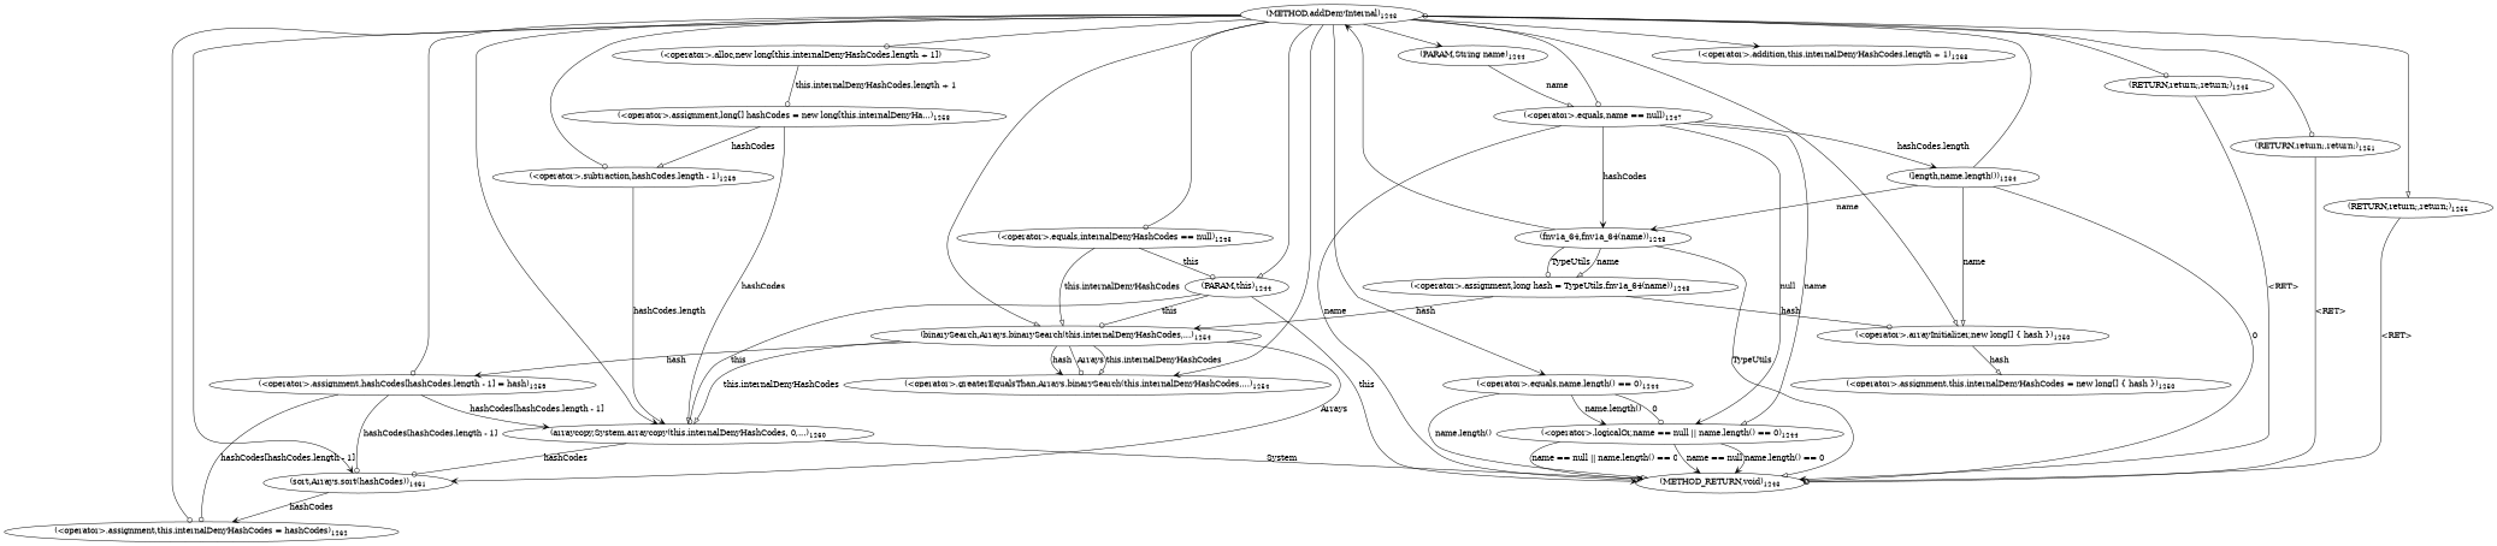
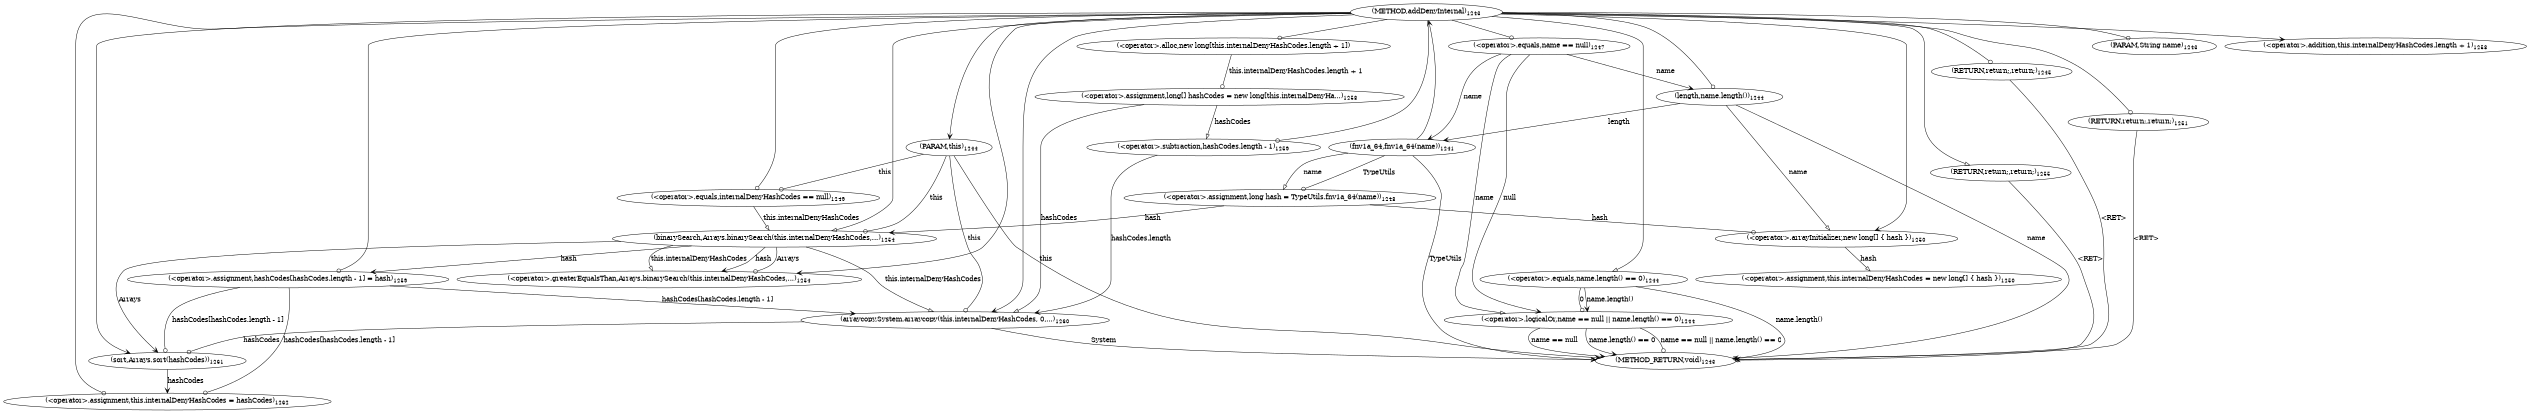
  digraph {
    edge [arrowhead=vee]
    n1 [label=<(METHOD,addDenyInternal)<SUB>1243</SUB>>]
    n2 [label=<(PARAM,this)<SUB>1244</SUB>>]
-   n3 [label=<(PARAM,String name)<SUB>1244</SUB>>]
+   n3 [label=<(PARAM,String name)<SUB>1243</SUB>>]
    n4 [label=<(&lt;operator&gt;.assignment,hashCodes[hashCodes.length - 1] = hash)<SUB>1259</SUB>>]
    n5 [label=<(arraycopy,System.arraycopy(this.internalDenyHashCodes, 0,...)<SUB>1260</SUB>>]
-   n6 [label=<(sort,Arrays.sort(hashCodes))<SUB>1461</SUB>>]
+   n6 [label=<(sort,Arrays.sort(hashCodes))<SUB>1261</SUB>>]
    n7 [label=<(&lt;operator&gt;.assignment,this.internalDenyHashCodes = hashCodes)<SUB>1262</SUB>>]
-   n8 [label=<(&lt;operator&gt;.equals,internalDenyHashCodes == null)<SUB>1243</SUB>>]
+   n8 [label=<(&lt;operator&gt;.equals,internalDenyHashCodes == null)<SUB>1249</SUB>>]
    n9 [label=<(&lt;operator&gt;.greaterEqualsThan,Arrays.binarySearch(this.internalDenyHashCodes,...)<SUB>1254</SUB>>]
    n10 [label=<(RETURN,return;,return;)<SUB>1245</SUB>>]
    n11 [label=<(RETURN,return;,return;)<SUB>1251</SUB>>]
    n12 [label=<(RETURN,return;,return;)<SUB>1255</SUB>>]
    n13 [label=<(&lt;operator&gt;.alloc,new long[this.internalDenyHashCodes.length + 1])>]
    n14 [label=<(&lt;operator&gt;.equals,name == null)<SUB>1247</SUB>>]
    n15 [label=<(&lt;operator&gt;.equals,name.length() == 0)<SUB>1244</SUB>>]
    n16 [label=<(binarySearch,Arrays.binarySearch(this.internalDenyHashCodes,...)<SUB>1254</SUB>>]
-   n17 [label=<(&lt;operator&gt;.addition,this.internalDenyHashCodes.length + 1)<SUB>1268</SUB>>]
+   n17 [label=<(&lt;operator&gt;.addition,this.internalDenyHashCodes.length + 1)<SUB>1258</SUB>>]
    n18 [label=<(&lt;operator&gt;.subtraction,hashCodes.length - 1)<SUB>1259</SUB>>]
-   n19 [label=<(length,name.length())<SUB>1234</SUB>>]
+   n19 [label=<(length,name.length())<SUB>1244</SUB>>]
    n20 [label=<(&lt;operator&gt;.arrayInitializer,new long[] { hash })<SUB>1250</SUB>>]
    n21 [label=<(METHOD_RETURN,void)<SUB>1243</SUB>>]
-   n22 [label=<(fnv1a_64,fnv1a_64(name))<SUB>1248</SUB>>]
+   n22 [label=<(fnv1a_64,fnv1a_64(name))<SUB>1241</SUB>>]
    n23 [label=<(&lt;operator&gt;.assignment,long hash = TypeUtils.fnv1a_64(name))<SUB>1248</SUB>>]
    n24 [label=<(&lt;operator&gt;.assignment,long[] hashCodes = new long[this.internalDenyHa...)<SUB>1258</SUB>>]
    n25 [label=<(&lt;operator&gt;.logicalOr,name == null || name.length() == 0)<SUB>1244</SUB>>]
    n26 [label=<(&lt;operator&gt;.assignment,this.internalDenyHashCodes = new long[] { hash })<SUB>1250</SUB>>]
-   n1 -> n2 [arrowhead=onormal]
-   n1 -> n3
+   n1 -> n2
+   n1 -> n3 [arrowhead=odot]
    n1 -> n4 [arrowhead=odot]
    n1 -> n5
    n1 -> n6
    n1 -> n7 [arrowhead=odot]
    n1 -> n8 [arrowhead=odot]
    n1 -> n9
    n1 -> n10 [arrowhead=odot]
    n1 -> n11 [arrowhead=odot]
    n1 -> n12 [arrowhead=onormal]
    n1 -> n13 [arrowhead=odot]
    n1 -> n14 [arrowhead=odot]
-   n1 -> n15
+   n1 -> n15 [arrowhead=onormal]
    n1 -> n16 [arrowhead=onormal]
    n1 -> n17
    n1 -> n18 [arrowhead=odot]
-   n19 -> n1 [arrowhead=odot]
-   n1 -> n20 [arrowhead=onormal]
+   n1 -> n19 [arrowhead=odot]
+   n1 -> n20
    n2 -> n5 [arrowhead=odot label=this]
-   n8 -> n2 [arrowhead=odot label=this]
+   n2 -> n8 [arrowhead=odot label=this]
    n2 -> n16 [arrowhead=odot label=this]
    n2 -> n21 [label=this]
-   n3 -> n14 [arrowhead=onormal label=name]
    n4 -> n5 [label="hashCodes[hashCodes.length - 1]"]
    n4 -> n6 [arrowhead=odot label="hashCodes[hashCodes.length - 1]"]
    n4 -> n7 [arrowhead=odot label="hashCodes[hashCodes.length - 1]"]
    n5 -> n6 [arrowhead=odot label=hashCodes]
    n5 -> n21 [label=System]
    n6 -> n7 [label=hashCodes]
    n8 -> n16 [arrowhead=onormal label="this.internalDenyHashCodes"]
    n10 -> n21 [label="&lt;RET&gt;"]
    n11 -> n21 [arrowhead=odot label="&lt;RET&gt;"]
    n12 -> n21 [arrowhead=odot label="&lt;RET&gt;"]
    n13 -> n24 [arrowhead=odot label="this.internalDenyHashCodes.length + 1"]
-   n14 -> n19 [label="hashCodes.length"]
-   n14 -> n21 [arrowhead=odot label=name]
-   n14 -> n22 [label=hashCodes]
+   n14 -> n19 [label=name]
+   n14 -> n22 [label=name]
    n14 -> n25 [arrowhead=onormal label=name]
    n14 -> n25 [label=null]
-   n15 -> n21 [arrowhead=onormal label="name.length()"]
+   n15 -> n21 [label="name.length()"]
    n15 -> n25 [label="name.length()"]
    n15 -> n25 [arrowhead=odot label=0]
    n16 -> n4 [label=hash]
    n16 -> n5 [arrowhead=onormal label="this.internalDenyHashCodes"]
    n16 -> n6 [label=Arrays]
    n16 -> n9 [arrowhead=odot label=Arrays]
    n16 -> n9 [arrowhead=onormal label="this.internalDenyHashCodes"]
    n16 -> n9 [label=hash]
    n18 -> n5 [label="hashCodes.length"]
    n19 -> n20 [arrowhead=onormal label=name]
-   n19 -> n21 [arrowhead=odot label=0]
-   n19 -> n22 [label=name]
+   n19 -> n21 [arrowhead=odot label=name]
+   n19 -> n22 [label=length]
    n20 -> n26 [arrowhead=onormal label=hash]
    n22 -> n1
    n22 -> n21 [arrowhead=onormal label=TypeUtils]
    n22 -> n23 [arrowhead=odot label=TypeUtils]
    n22 -> n23 [arrowhead=onormal label=name]
    n23 -> n16 [label=hash]
    n23 -> n20 [arrowhead=odot label=hash]
    n24 -> n5 [arrowhead=onormal label=hashCodes]
    n24 -> n18 [arrowhead=onormal label=hashCodes]
    n25 -> n21 [label="name == null"]
    n25 -> n21 [label="name.length() == 0"]
    n25 -> n21 [arrowhead=odot label="name == null || name.length() == 0"]
  }
